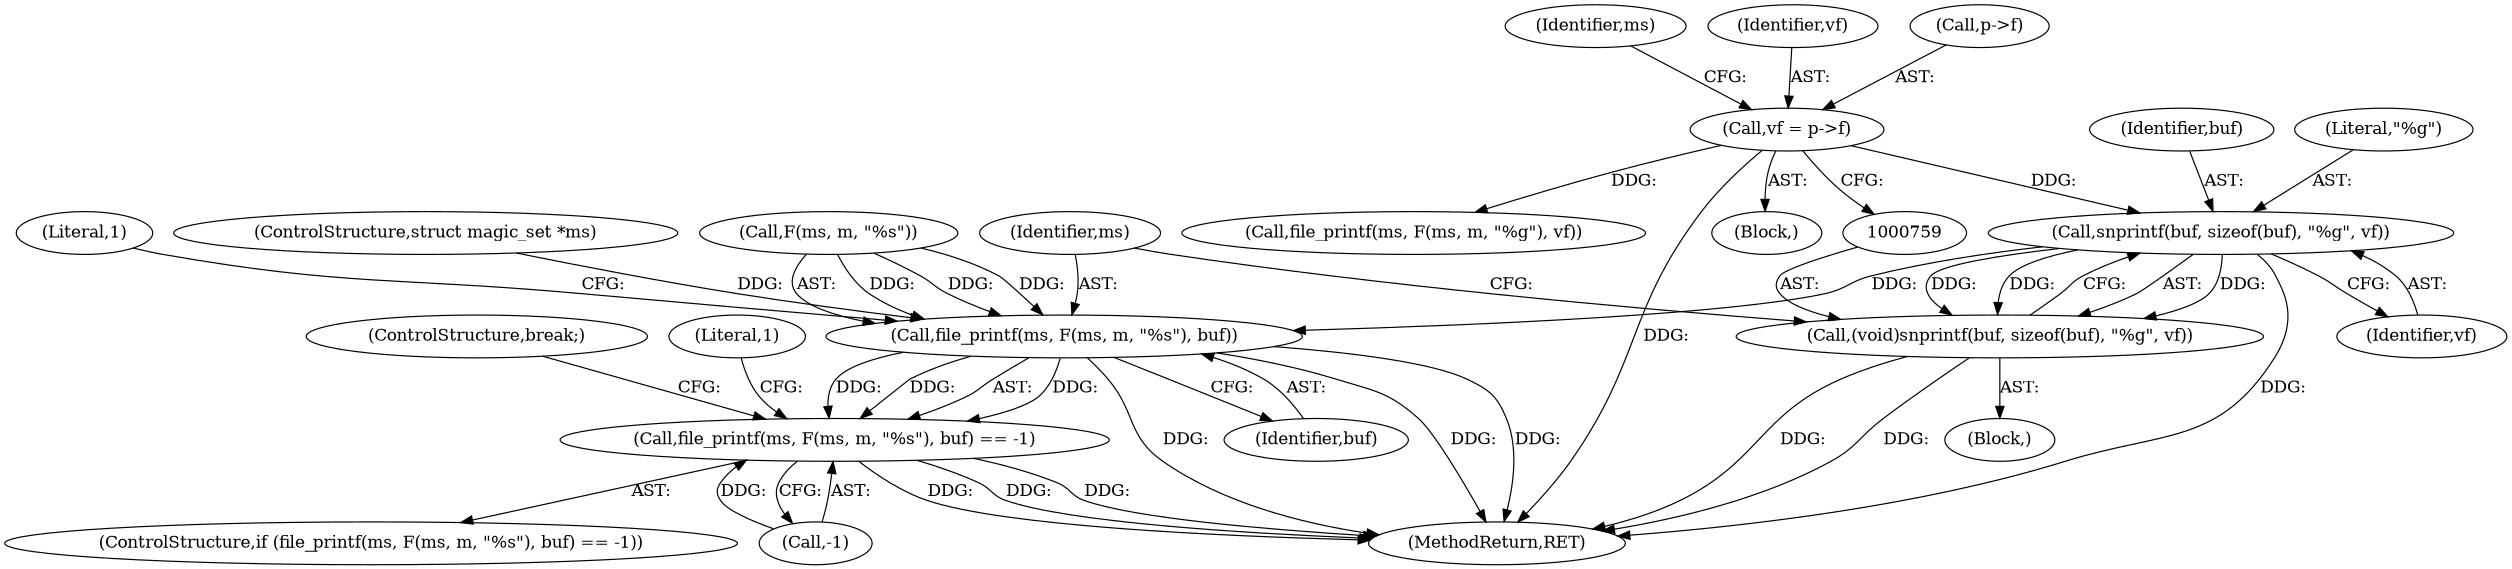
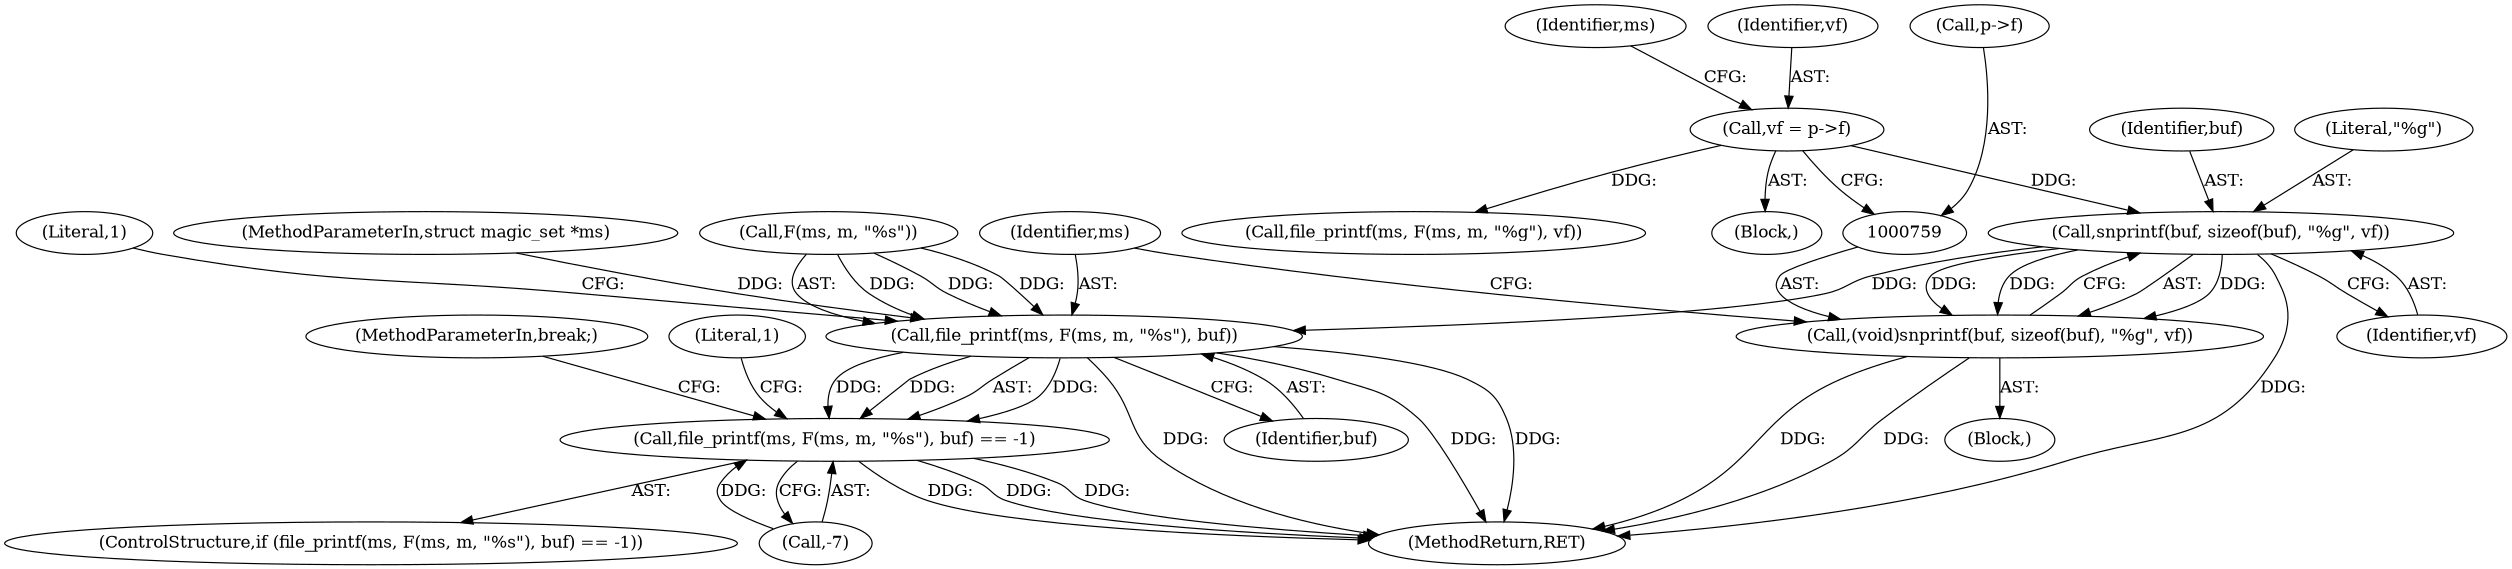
  digraph {
    n1 [label="(Call,snprintf(buf, sizeof(buf), \"%g\", vf))"]
    n2 [label="(Call,(void)snprintf(buf, sizeof(buf), \"%g\", vf))"]
    n3 [label="(Call,file_printf(ms, F(ms, m, \"%s\"), buf))"]
    n4 [label="(MethodReturn,RET)"]
    n5 [label="(Identifier,vf)"]
    n6 [label="(Block,)"]
    n7 [label="(Call,file_printf(ms, F(ms, m, \"%s\"), buf) == -1)"]
    n8 [label="(Identifier,buf)"]
    n9 [label="(Call,vf = p->f)"]
    n10 [label="(Call,file_printf(ms, F(ms, m, \"%g\"), vf))"]
    n11 [label="(Block,)"]
    1000759
    n13 [label="(Call,p->f)"]
    n14 [label="(ControlStructure,if (file_printf(ms, F(ms, m, \"%s\"), buf) == -1))"]
-   n15 [label="(Call,-1)"]
-   n16 [label="(ControlStructure,break;)"]
+   n15 [label="(Call,-7)"]
+   n16 [label="(MethodParameterIn,break;)"]
    n17 [label="(Literal,1)"]
    n18 [label="(Identifier,buf)"]
    n19 [label="(Identifier,ms)"]
    n20 [label="(Literal,1)"]
    n21 [label="(Literal,\"%g\")"]
-   n22 [label="(ControlStructure,struct magic_set *ms)"]
+   n22 [label="(MethodParameterIn,struct magic_set *ms)"]
    n23 [label="(Call,F(ms, m, \"%s\"))"]
    n24 [label="(Identifier,ms)"]
    n25 [label="(Identifier,vf)"]
    n1 -> n2 [label="AST: "]
    n1 -> n2 [label="DDG: "]
    n1 -> n2 [label="DDG: "]
    n1 -> n2 [label="DDG: "]
    n1 -> n3 [label="DDG: "]
    n1 -> n4 [label="DDG: "]
    n1 -> n5 [label="CFG: "]
    n2 -> n1 [label="CFG: "]
    n2 -> n4 [label="DDG: "]
    n2 -> n4 [label="DDG: "]
    n2 -> n6 [label="AST: "]
    n3 -> n4 [label="DDG: "]
    n3 -> n4 [label="DDG: "]
    n3 -> n4 [label="DDG: "]
    n3 -> n7 [label="AST: "]
    n3 -> n7 [label="DDG: "]
    n3 -> n7 [label="DDG: "]
    n3 -> n7 [label="DDG: "]
    n3 -> n8 [label="CFG: "]
    n5 -> n1 [label="AST: "]
    n7 -> n4 [label="DDG: "]
    n7 -> n4 [label="DDG: "]
    n7 -> n4 [label="DDG: "]
    n7 -> n14 [label="AST: "]
    n7 -> n15 [label="CFG: "]
    n8 -> n3 [label="AST: "]
    n9 -> n1 [label="DDG: "]
-   n9 -> n4 [label="DDG: "]
    n9 -> n10 [label="DDG: "]
    n9 -> n11 [label="AST: "]
    n9 -> 1000759 [label="CFG: "]
    1000759 -> n2 [label="AST: "]
-   n13 -> n9 [label="AST: "]
+   n13 -> 1000759 [label="AST: "]
    n15 -> n7 [label="AST: "]
    n15 -> n7 [label="DDG: "]
    n16 -> n7 [label="CFG: "]
    n17 -> n7 [label="CFG: "]
    n18 -> n1 [label="AST: "]
    n19 -> n9 [label="CFG: "]
    n20 -> n3 [label="CFG: "]
    n21 -> n1 [label="AST: "]
    n22 -> n3 [label="DDG: "]
    n23 -> n3 [label="AST: "]
    n23 -> n3 [label="DDG: "]
    n23 -> n3 [label="DDG: "]
    n23 -> n3 [label="DDG: "]
    n24 -> n2 [label="CFG: "]
    n24 -> n3 [label="AST: "]
    n25 -> n9 [label="AST: "]
  }
